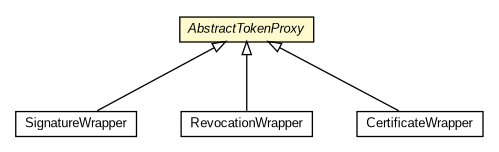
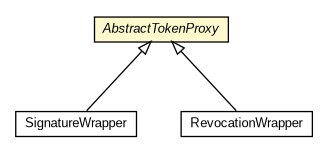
  digraph {
    nodesep=0.25
    ranksep=0.5
    node [fontcolor=black fontname=arial fontsize=10.0 shape=plaintext]
    edge [arrowtail=empty dir=back fontname=arial fontsize=10 headport=p labelfontname=arial labelfontsize=10 tailport=p]
    n1 [label=<<table title="eu.europa.esig.dss.validation.reports.wrapper.AbstractTokenProxy" border="0" cellborder="1" cellspacing="0" cellpadding="2" port="p" bgcolor="lemonChiffon" href="./AbstractTokenProxy.html"> 		<tr><td><table border="0" cellspacing="0" cellpadding="1"> <tr><td align="center" balign="center"><font face="arial italic"> AbstractTokenProxy </font></td></tr> 		</table></td></tr> 		</table>>]
    n2 [label=<<table title="eu.europa.esig.dss.validation.reports.wrapper.SignatureWrapper" border="0" cellborder="1" cellspacing="0" cellpadding="2" port="p" href="./SignatureWrapper.html"> 		<tr><td><table border="0" cellspacing="0" cellpadding="1"> <tr><td align="center" balign="center"> SignatureWrapper </td></tr> 		</table></td></tr> 		</table>>]
    n3 [label=<<table title="eu.europa.esig.dss.validation.reports.wrapper.RevocationWrapper" border="0" cellborder="1" cellspacing="0" cellpadding="2" port="p" href="./RevocationWrapper.html"> 		<tr><td><table border="0" cellspacing="0" cellpadding="1"> <tr><td align="center" balign="center"> RevocationWrapper </td></tr> 		</table></td></tr> 		</table>>]
-   n4 [label=<<table title="eu.europa.esig.dss.validation.reports.wrapper.CertificateWrapper" border="0" cellborder="1" cellspacing="0" cellpadding="2" port="p" href="./CertificateWrapper.html"> 		<tr><td><table border="0" cellspacing="0" cellpadding="1"> <tr><td align="center" balign="center"> CertificateWrapper </td></tr> 		</table></td></tr> 		</table>>]
    n1 -> n2
    n1 -> n3
-   n1 -> n4
  }
